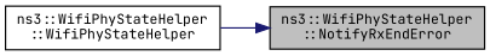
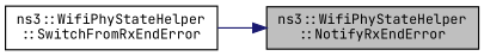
  digraph {
    rankdir=RL
    fontname="JetBrains Mono"
    node [color=black fontname="JetBrains Mono" fontsize=10 shape=record style=filled]
    n1 [fillcolor=grey75 fontcolor=black height=0.2 label="ns3::WifiPhyStateHelper\l::NotifyRxEndError" width=0.4]
-   n2 [fillcolor=white height=0.2 label="ns3::WifiPhyStateHelper\l::WifiPhyStateHelper" width=0.4]
+   n2 [fillcolor=white height=0.2 label="ns3::WifiPhyStateHelper\l::SwitchFromRxEndError" width=0.4]
    n1 -> n2 [color=midnightblue dir=back fontname="JetBrains Mono" fontsize=10 labelfontname=Helvetica labelfontsize=10 style=solid]
  }
